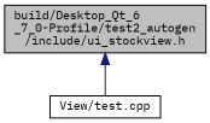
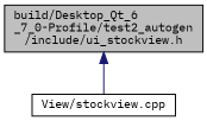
  digraph {
    fontname="IBM Plex Mono"
    node [color=black fontname="IBM Plex Mono" fontsize=10 shape=record style=filled]
    n1 [fillcolor=grey75 fontcolor=black height=0.2 label="build/Desktop_Qt_6\l_7_0-Profile/test2_autogen\l/include/ui_stockview.h" width=0.4]
-   n2 [fillcolor=white height=0.2 label="View/test.cpp" width=0.4]
+   n2 [fillcolor=white height=0.2 label="View/stockview.cpp" width=0.4]
    n1 -> n2 [color=midnightblue dir=back fontname="IBM Plex Mono" fontsize=10 labelfontname=Helvetica labelfontsize=10 style=solid]
  }
